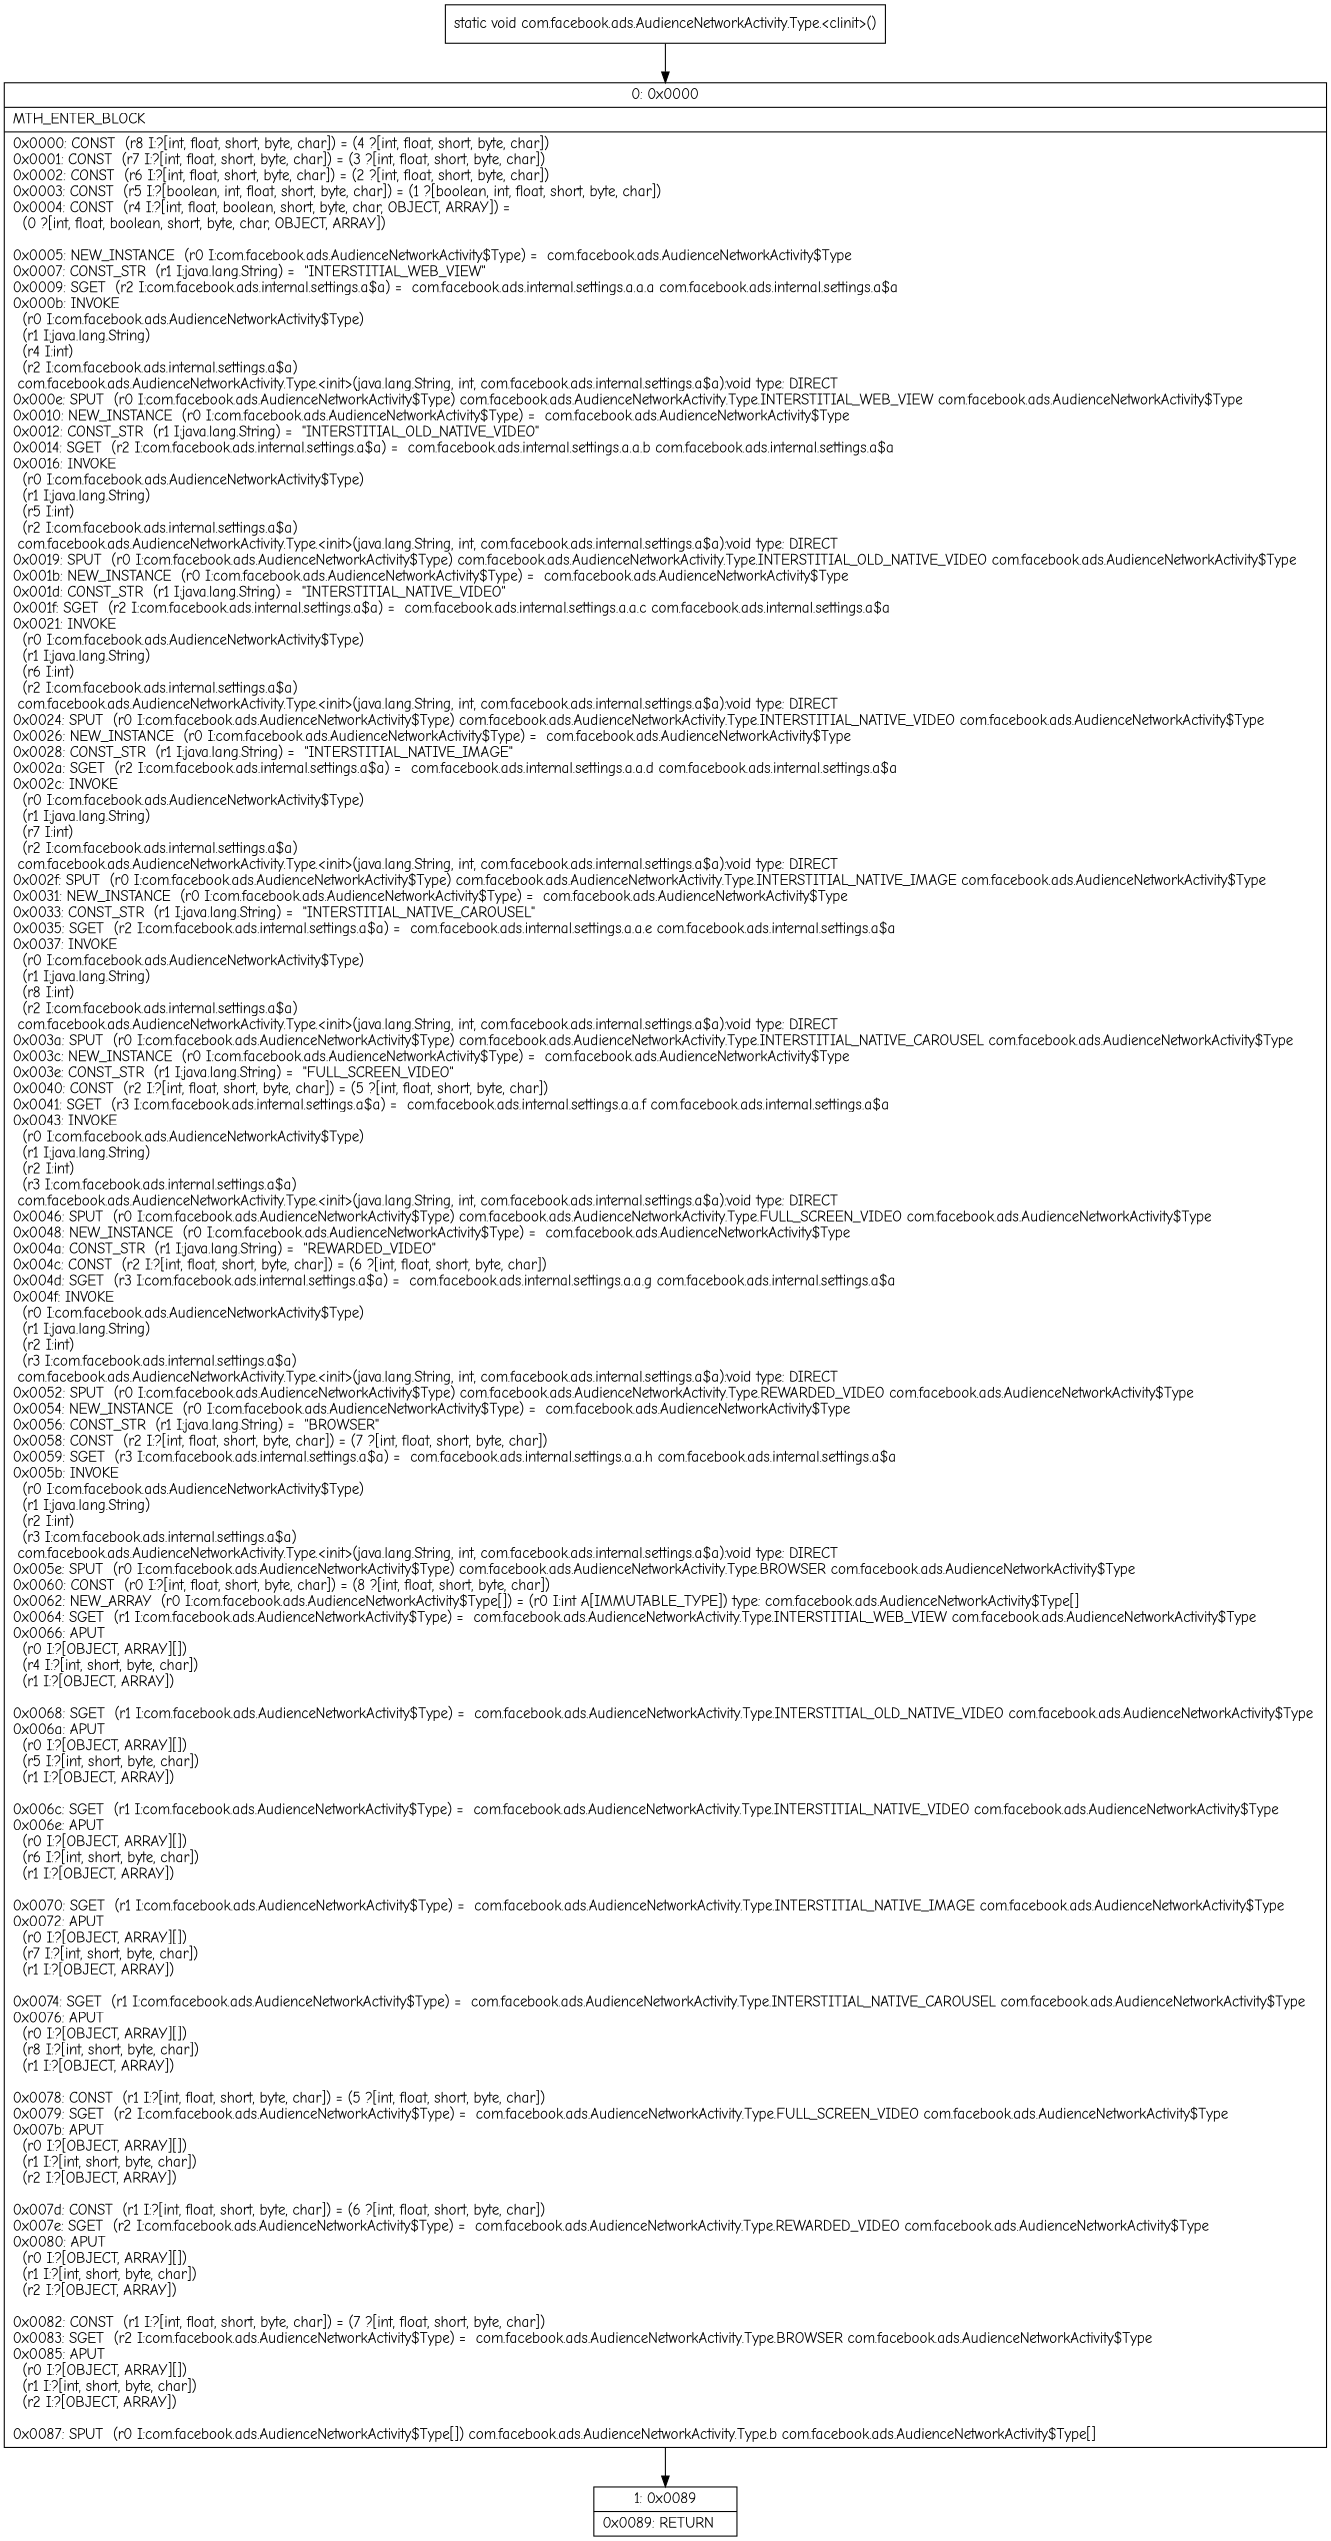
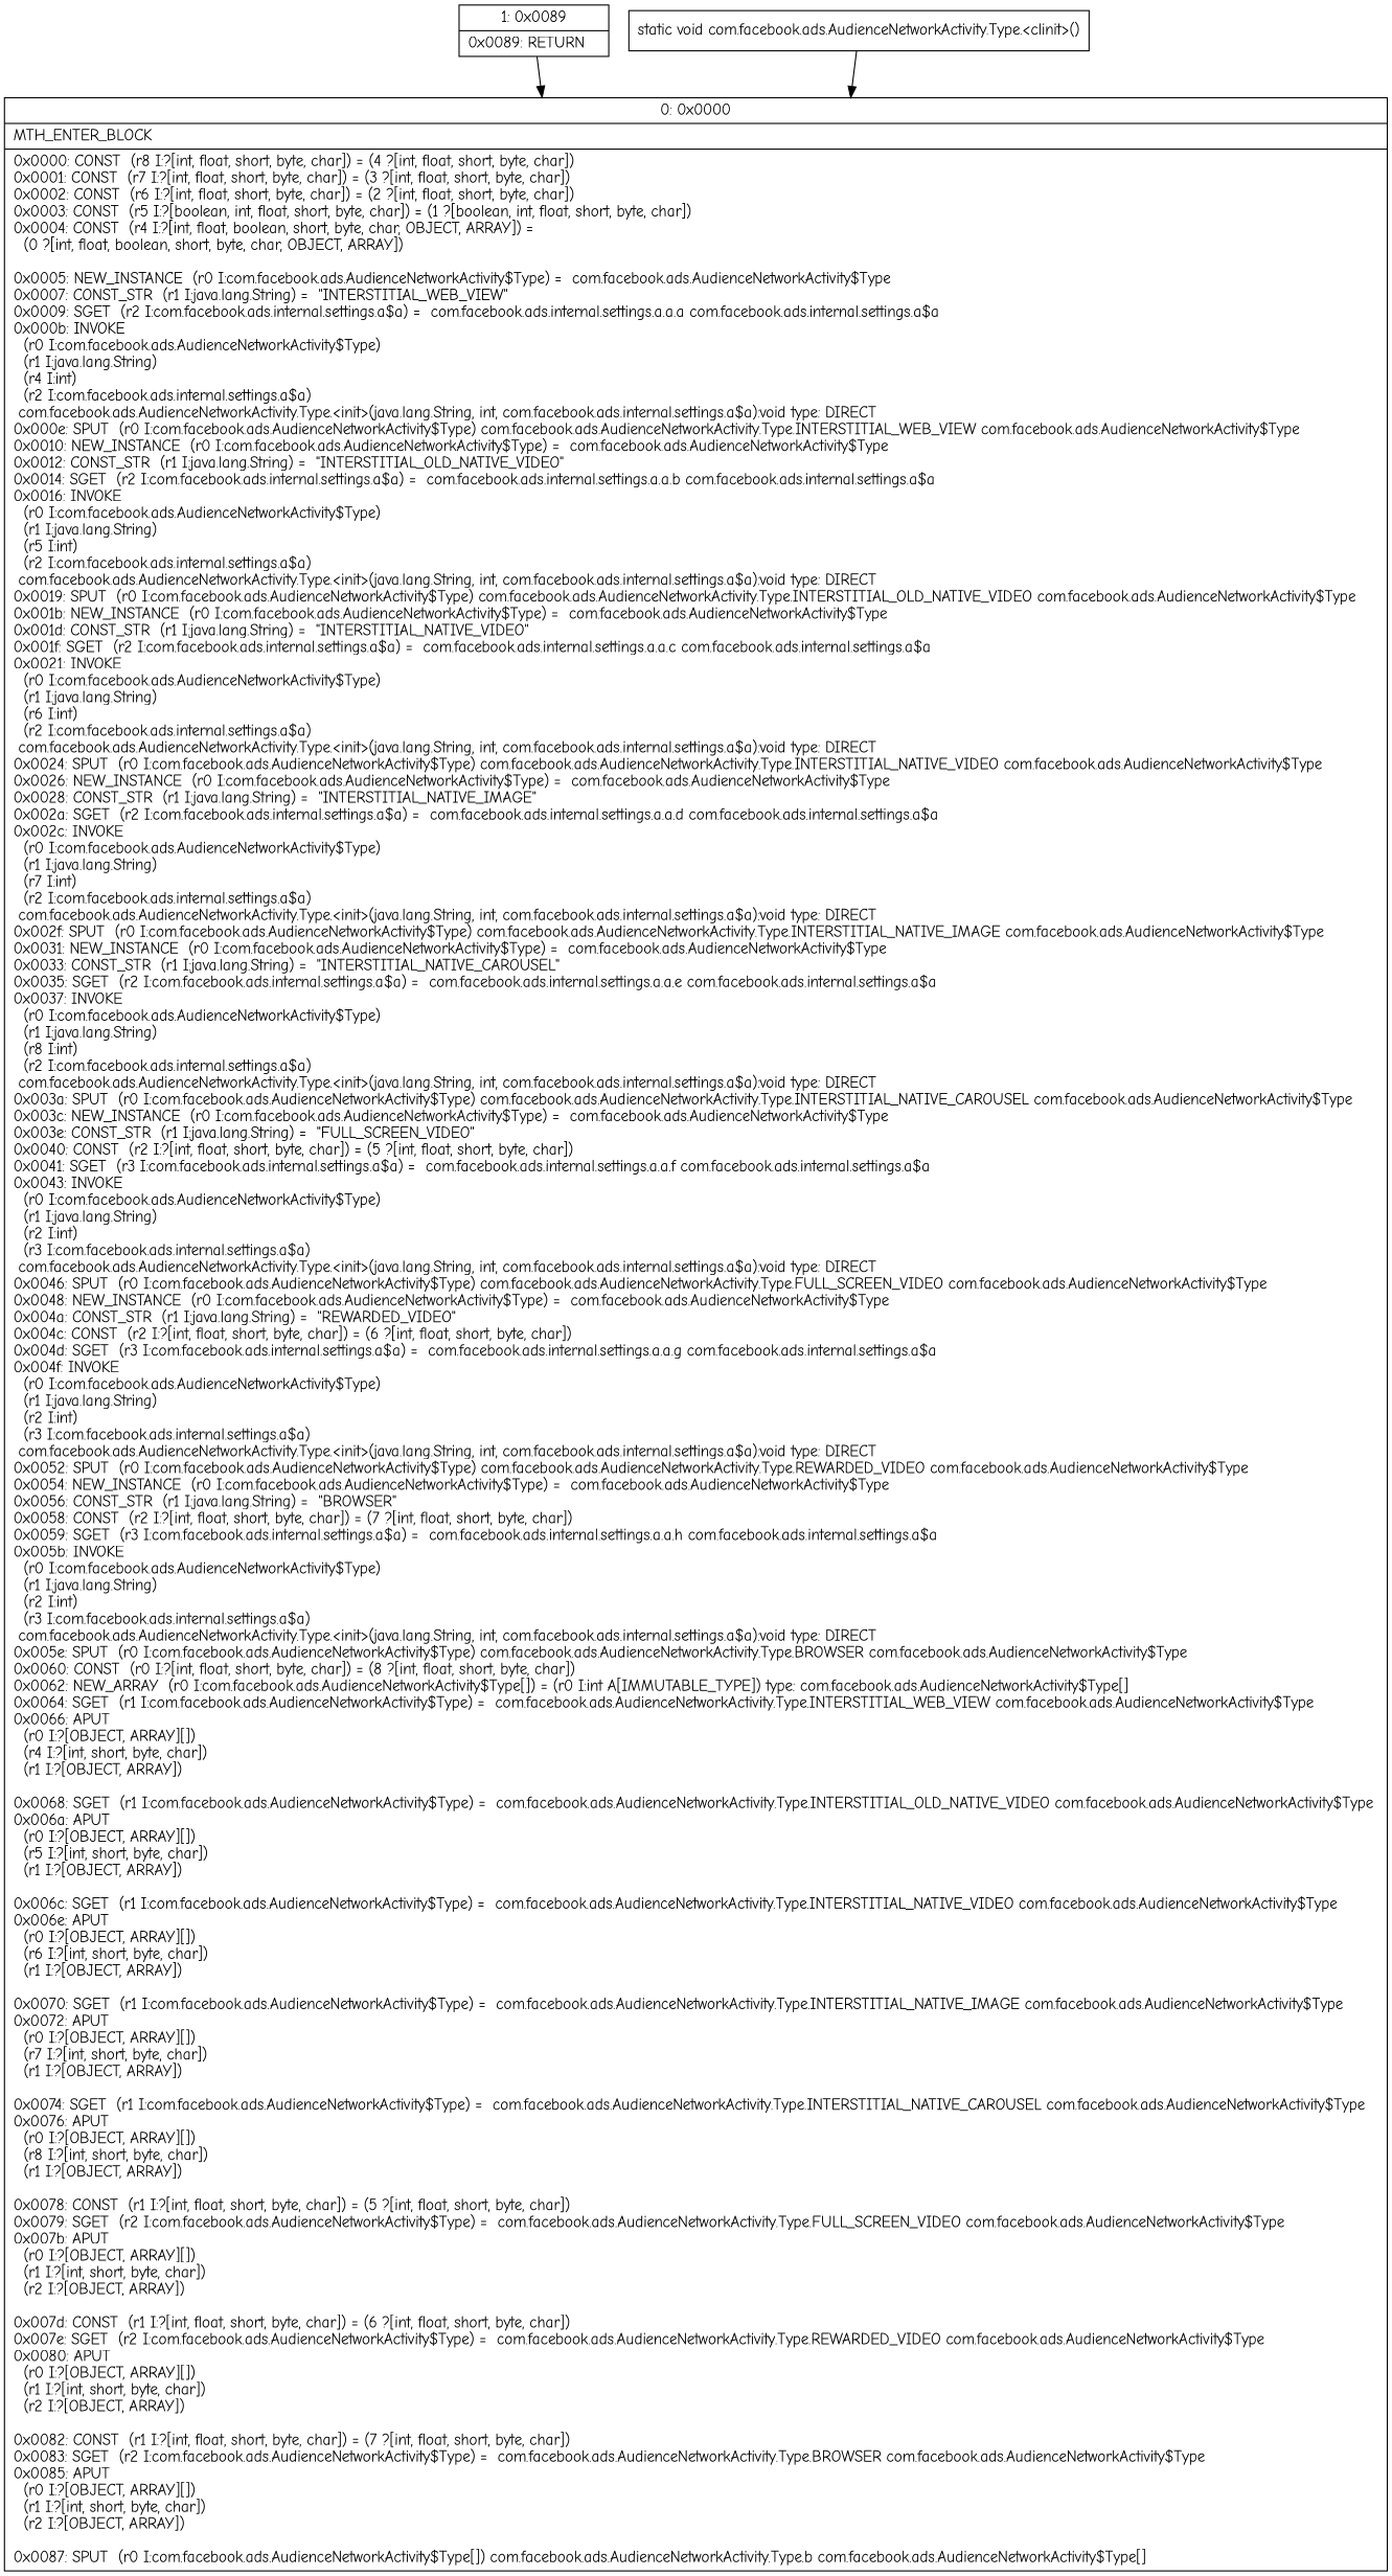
  digraph {
    fontname="Comic Neue"
    node [shape=record fontname="Comic Neue"]
    edge [fontname="Comic Neue"]
    n1 [label="{0\:\ 0x0000|MTH_ENTER_BLOCK\l|0x0000: CONST  (r8 I:?[int, float, short, byte, char]) = (4 ?[int, float, short, byte, char]) \l0x0001: CONST  (r7 I:?[int, float, short, byte, char]) = (3 ?[int, float, short, byte, char]) \l0x0002: CONST  (r6 I:?[int, float, short, byte, char]) = (2 ?[int, float, short, byte, char]) \l0x0003: CONST  (r5 I:?[boolean, int, float, short, byte, char]) = (1 ?[boolean, int, float, short, byte, char]) \l0x0004: CONST  (r4 I:?[int, float, boolean, short, byte, char, OBJECT, ARRAY]) = \l  (0 ?[int, float, boolean, short, byte, char, OBJECT, ARRAY])\l \l0x0005: NEW_INSTANCE  (r0 I:com.facebook.ads.AudienceNetworkActivity$Type) =  com.facebook.ads.AudienceNetworkActivity$Type \l0x0007: CONST_STR  (r1 I:java.lang.String) =  \"INTERSTITIAL_WEB_VIEW\" \l0x0009: SGET  (r2 I:com.facebook.ads.internal.settings.a$a) =  com.facebook.ads.internal.settings.a.a.a com.facebook.ads.internal.settings.a$a \l0x000b: INVOKE  \l  (r0 I:com.facebook.ads.AudienceNetworkActivity$Type)\l  (r1 I:java.lang.String)\l  (r4 I:int)\l  (r2 I:com.facebook.ads.internal.settings.a$a)\l com.facebook.ads.AudienceNetworkActivity.Type.\<init\>(java.lang.String, int, com.facebook.ads.internal.settings.a$a):void type: DIRECT \l0x000e: SPUT  (r0 I:com.facebook.ads.AudienceNetworkActivity$Type) com.facebook.ads.AudienceNetworkActivity.Type.INTERSTITIAL_WEB_VIEW com.facebook.ads.AudienceNetworkActivity$Type \l0x0010: NEW_INSTANCE  (r0 I:com.facebook.ads.AudienceNetworkActivity$Type) =  com.facebook.ads.AudienceNetworkActivity$Type \l0x0012: CONST_STR  (r1 I:java.lang.String) =  \"INTERSTITIAL_OLD_NATIVE_VIDEO\" \l0x0014: SGET  (r2 I:com.facebook.ads.internal.settings.a$a) =  com.facebook.ads.internal.settings.a.a.b com.facebook.ads.internal.settings.a$a \l0x0016: INVOKE  \l  (r0 I:com.facebook.ads.AudienceNetworkActivity$Type)\l  (r1 I:java.lang.String)\l  (r5 I:int)\l  (r2 I:com.facebook.ads.internal.settings.a$a)\l com.facebook.ads.AudienceNetworkActivity.Type.\<init\>(java.lang.String, int, com.facebook.ads.internal.settings.a$a):void type: DIRECT \l0x0019: SPUT  (r0 I:com.facebook.ads.AudienceNetworkActivity$Type) com.facebook.ads.AudienceNetworkActivity.Type.INTERSTITIAL_OLD_NATIVE_VIDEO com.facebook.ads.AudienceNetworkActivity$Type \l0x001b: NEW_INSTANCE  (r0 I:com.facebook.ads.AudienceNetworkActivity$Type) =  com.facebook.ads.AudienceNetworkActivity$Type \l0x001d: CONST_STR  (r1 I:java.lang.String) =  \"INTERSTITIAL_NATIVE_VIDEO\" \l0x001f: SGET  (r2 I:com.facebook.ads.internal.settings.a$a) =  com.facebook.ads.internal.settings.a.a.c com.facebook.ads.internal.settings.a$a \l0x0021: INVOKE  \l  (r0 I:com.facebook.ads.AudienceNetworkActivity$Type)\l  (r1 I:java.lang.String)\l  (r6 I:int)\l  (r2 I:com.facebook.ads.internal.settings.a$a)\l com.facebook.ads.AudienceNetworkActivity.Type.\<init\>(java.lang.String, int, com.facebook.ads.internal.settings.a$a):void type: DIRECT \l0x0024: SPUT  (r0 I:com.facebook.ads.AudienceNetworkActivity$Type) com.facebook.ads.AudienceNetworkActivity.Type.INTERSTITIAL_NATIVE_VIDEO com.facebook.ads.AudienceNetworkActivity$Type \l0x0026: NEW_INSTANCE  (r0 I:com.facebook.ads.AudienceNetworkActivity$Type) =  com.facebook.ads.AudienceNetworkActivity$Type \l0x0028: CONST_STR  (r1 I:java.lang.String) =  \"INTERSTITIAL_NATIVE_IMAGE\" \l0x002a: SGET  (r2 I:com.facebook.ads.internal.settings.a$a) =  com.facebook.ads.internal.settings.a.a.d com.facebook.ads.internal.settings.a$a \l0x002c: INVOKE  \l  (r0 I:com.facebook.ads.AudienceNetworkActivity$Type)\l  (r1 I:java.lang.String)\l  (r7 I:int)\l  (r2 I:com.facebook.ads.internal.settings.a$a)\l com.facebook.ads.AudienceNetworkActivity.Type.\<init\>(java.lang.String, int, com.facebook.ads.internal.settings.a$a):void type: DIRECT \l0x002f: SPUT  (r0 I:com.facebook.ads.AudienceNetworkActivity$Type) com.facebook.ads.AudienceNetworkActivity.Type.INTERSTITIAL_NATIVE_IMAGE com.facebook.ads.AudienceNetworkActivity$Type \l0x0031: NEW_INSTANCE  (r0 I:com.facebook.ads.AudienceNetworkActivity$Type) =  com.facebook.ads.AudienceNetworkActivity$Type \l0x0033: CONST_STR  (r1 I:java.lang.String) =  \"INTERSTITIAL_NATIVE_CAROUSEL\" \l0x0035: SGET  (r2 I:com.facebook.ads.internal.settings.a$a) =  com.facebook.ads.internal.settings.a.a.e com.facebook.ads.internal.settings.a$a \l0x0037: INVOKE  \l  (r0 I:com.facebook.ads.AudienceNetworkActivity$Type)\l  (r1 I:java.lang.String)\l  (r8 I:int)\l  (r2 I:com.facebook.ads.internal.settings.a$a)\l com.facebook.ads.AudienceNetworkActivity.Type.\<init\>(java.lang.String, int, com.facebook.ads.internal.settings.a$a):void type: DIRECT \l0x003a: SPUT  (r0 I:com.facebook.ads.AudienceNetworkActivity$Type) com.facebook.ads.AudienceNetworkActivity.Type.INTERSTITIAL_NATIVE_CAROUSEL com.facebook.ads.AudienceNetworkActivity$Type \l0x003c: NEW_INSTANCE  (r0 I:com.facebook.ads.AudienceNetworkActivity$Type) =  com.facebook.ads.AudienceNetworkActivity$Type \l0x003e: CONST_STR  (r1 I:java.lang.String) =  \"FULL_SCREEN_VIDEO\" \l0x0040: CONST  (r2 I:?[int, float, short, byte, char]) = (5 ?[int, float, short, byte, char]) \l0x0041: SGET  (r3 I:com.facebook.ads.internal.settings.a$a) =  com.facebook.ads.internal.settings.a.a.f com.facebook.ads.internal.settings.a$a \l0x0043: INVOKE  \l  (r0 I:com.facebook.ads.AudienceNetworkActivity$Type)\l  (r1 I:java.lang.String)\l  (r2 I:int)\l  (r3 I:com.facebook.ads.internal.settings.a$a)\l com.facebook.ads.AudienceNetworkActivity.Type.\<init\>(java.lang.String, int, com.facebook.ads.internal.settings.a$a):void type: DIRECT \l0x0046: SPUT  (r0 I:com.facebook.ads.AudienceNetworkActivity$Type) com.facebook.ads.AudienceNetworkActivity.Type.FULL_SCREEN_VIDEO com.facebook.ads.AudienceNetworkActivity$Type \l0x0048: NEW_INSTANCE  (r0 I:com.facebook.ads.AudienceNetworkActivity$Type) =  com.facebook.ads.AudienceNetworkActivity$Type \l0x004a: CONST_STR  (r1 I:java.lang.String) =  \"REWARDED_VIDEO\" \l0x004c: CONST  (r2 I:?[int, float, short, byte, char]) = (6 ?[int, float, short, byte, char]) \l0x004d: SGET  (r3 I:com.facebook.ads.internal.settings.a$a) =  com.facebook.ads.internal.settings.a.a.g com.facebook.ads.internal.settings.a$a \l0x004f: INVOKE  \l  (r0 I:com.facebook.ads.AudienceNetworkActivity$Type)\l  (r1 I:java.lang.String)\l  (r2 I:int)\l  (r3 I:com.facebook.ads.internal.settings.a$a)\l com.facebook.ads.AudienceNetworkActivity.Type.\<init\>(java.lang.String, int, com.facebook.ads.internal.settings.a$a):void type: DIRECT \l0x0052: SPUT  (r0 I:com.facebook.ads.AudienceNetworkActivity$Type) com.facebook.ads.AudienceNetworkActivity.Type.REWARDED_VIDEO com.facebook.ads.AudienceNetworkActivity$Type \l0x0054: NEW_INSTANCE  (r0 I:com.facebook.ads.AudienceNetworkActivity$Type) =  com.facebook.ads.AudienceNetworkActivity$Type \l0x0056: CONST_STR  (r1 I:java.lang.String) =  \"BROWSER\" \l0x0058: CONST  (r2 I:?[int, float, short, byte, char]) = (7 ?[int, float, short, byte, char]) \l0x0059: SGET  (r3 I:com.facebook.ads.internal.settings.a$a) =  com.facebook.ads.internal.settings.a.a.h com.facebook.ads.internal.settings.a$a \l0x005b: INVOKE  \l  (r0 I:com.facebook.ads.AudienceNetworkActivity$Type)\l  (r1 I:java.lang.String)\l  (r2 I:int)\l  (r3 I:com.facebook.ads.internal.settings.a$a)\l com.facebook.ads.AudienceNetworkActivity.Type.\<init\>(java.lang.String, int, com.facebook.ads.internal.settings.a$a):void type: DIRECT \l0x005e: SPUT  (r0 I:com.facebook.ads.AudienceNetworkActivity$Type) com.facebook.ads.AudienceNetworkActivity.Type.BROWSER com.facebook.ads.AudienceNetworkActivity$Type \l0x0060: CONST  (r0 I:?[int, float, short, byte, char]) = (8 ?[int, float, short, byte, char]) \l0x0062: NEW_ARRAY  (r0 I:com.facebook.ads.AudienceNetworkActivity$Type[]) = (r0 I:int A[IMMUTABLE_TYPE]) type: com.facebook.ads.AudienceNetworkActivity$Type[] \l0x0064: SGET  (r1 I:com.facebook.ads.AudienceNetworkActivity$Type) =  com.facebook.ads.AudienceNetworkActivity.Type.INTERSTITIAL_WEB_VIEW com.facebook.ads.AudienceNetworkActivity$Type \l0x0066: APUT  \l  (r0 I:?[OBJECT, ARRAY][])\l  (r4 I:?[int, short, byte, char])\l  (r1 I:?[OBJECT, ARRAY])\l \l0x0068: SGET  (r1 I:com.facebook.ads.AudienceNetworkActivity$Type) =  com.facebook.ads.AudienceNetworkActivity.Type.INTERSTITIAL_OLD_NATIVE_VIDEO com.facebook.ads.AudienceNetworkActivity$Type \l0x006a: APUT  \l  (r0 I:?[OBJECT, ARRAY][])\l  (r5 I:?[int, short, byte, char])\l  (r1 I:?[OBJECT, ARRAY])\l \l0x006c: SGET  (r1 I:com.facebook.ads.AudienceNetworkActivity$Type) =  com.facebook.ads.AudienceNetworkActivity.Type.INTERSTITIAL_NATIVE_VIDEO com.facebook.ads.AudienceNetworkActivity$Type \l0x006e: APUT  \l  (r0 I:?[OBJECT, ARRAY][])\l  (r6 I:?[int, short, byte, char])\l  (r1 I:?[OBJECT, ARRAY])\l \l0x0070: SGET  (r1 I:com.facebook.ads.AudienceNetworkActivity$Type) =  com.facebook.ads.AudienceNetworkActivity.Type.INTERSTITIAL_NATIVE_IMAGE com.facebook.ads.AudienceNetworkActivity$Type \l0x0072: APUT  \l  (r0 I:?[OBJECT, ARRAY][])\l  (r7 I:?[int, short, byte, char])\l  (r1 I:?[OBJECT, ARRAY])\l \l0x0074: SGET  (r1 I:com.facebook.ads.AudienceNetworkActivity$Type) =  com.facebook.ads.AudienceNetworkActivity.Type.INTERSTITIAL_NATIVE_CAROUSEL com.facebook.ads.AudienceNetworkActivity$Type \l0x0076: APUT  \l  (r0 I:?[OBJECT, ARRAY][])\l  (r8 I:?[int, short, byte, char])\l  (r1 I:?[OBJECT, ARRAY])\l \l0x0078: CONST  (r1 I:?[int, float, short, byte, char]) = (5 ?[int, float, short, byte, char]) \l0x0079: SGET  (r2 I:com.facebook.ads.AudienceNetworkActivity$Type) =  com.facebook.ads.AudienceNetworkActivity.Type.FULL_SCREEN_VIDEO com.facebook.ads.AudienceNetworkActivity$Type \l0x007b: APUT  \l  (r0 I:?[OBJECT, ARRAY][])\l  (r1 I:?[int, short, byte, char])\l  (r2 I:?[OBJECT, ARRAY])\l \l0x007d: CONST  (r1 I:?[int, float, short, byte, char]) = (6 ?[int, float, short, byte, char]) \l0x007e: SGET  (r2 I:com.facebook.ads.AudienceNetworkActivity$Type) =  com.facebook.ads.AudienceNetworkActivity.Type.REWARDED_VIDEO com.facebook.ads.AudienceNetworkActivity$Type \l0x0080: APUT  \l  (r0 I:?[OBJECT, ARRAY][])\l  (r1 I:?[int, short, byte, char])\l  (r2 I:?[OBJECT, ARRAY])\l \l0x0082: CONST  (r1 I:?[int, float, short, byte, char]) = (7 ?[int, float, short, byte, char]) \l0x0083: SGET  (r2 I:com.facebook.ads.AudienceNetworkActivity$Type) =  com.facebook.ads.AudienceNetworkActivity.Type.BROWSER com.facebook.ads.AudienceNetworkActivity$Type \l0x0085: APUT  \l  (r0 I:?[OBJECT, ARRAY][])\l  (r1 I:?[int, short, byte, char])\l  (r2 I:?[OBJECT, ARRAY])\l \l0x0087: SPUT  (r0 I:com.facebook.ads.AudienceNetworkActivity$Type[]) com.facebook.ads.AudienceNetworkActivity.Type.b com.facebook.ads.AudienceNetworkActivity$Type[] \l}"]
    n2 [label="{1\:\ 0x0089|0x0089: RETURN   \l}"]
    n3 [label="{static void com.facebook.ads.AudienceNetworkActivity.Type.\<clinit\>() }"]
-   n1 -> n2
+   n2 -> n1
    n3 -> n1
  }
